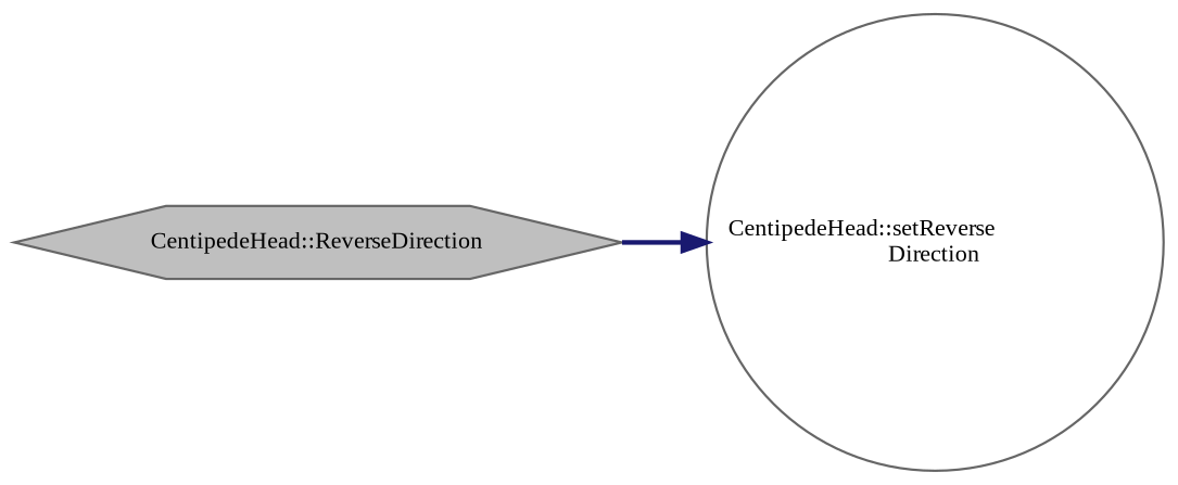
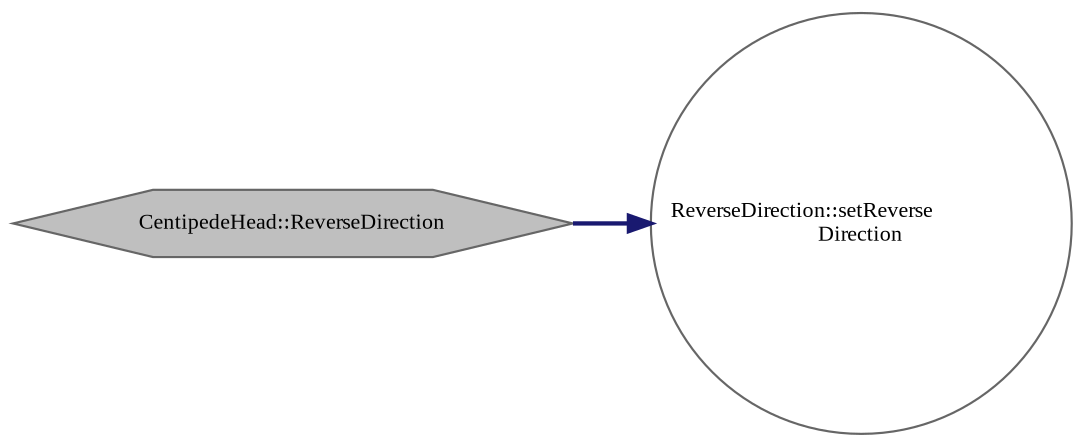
  digraph {
    rankdir=LR
    fontname="Liberation Serif"
    node [color=gray40 fontname="Liberation Serif" fontsize=10 style=filled]
    n1 [fillcolor=grey75 fontcolor=black height=0.2 label="CentipedeHead::ReverseDirection" shape=hexagon width=0.4]
-   n2 [fillcolor=white height=0.2 label="CentipedeHead::setReverse\lDirection" shape=circle width=0.4]
+   n2 [fillcolor=white height=0.2 label="ReverseDirection::setReverse\lDirection" shape=circle width=0.4]
    n1 -> n2 [color=midnightblue fontname="Liberation Serif" fontsize=10 labelfontname=Helvetica labelfontsize=10 style=bold]
  }
